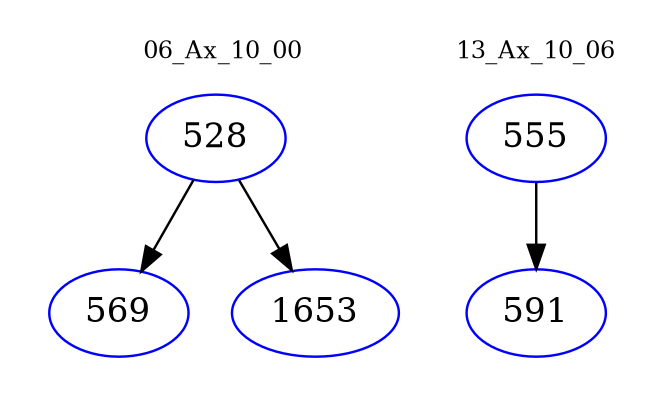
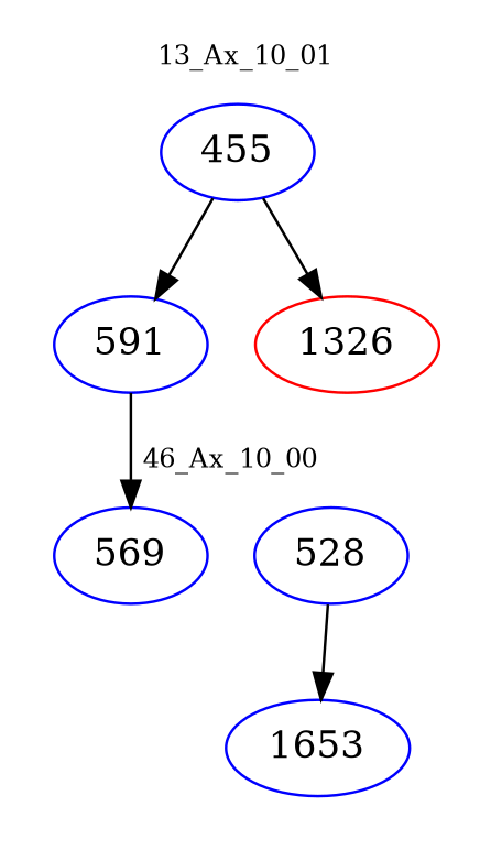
  digraph {
    node [color=blue]
    edge [color=black]
    n1 [label=528]
    n2 [label=569]
    n3 [label=1653]
-   n4 [label=555]
+   n4 [label=455]
    n5 [label=591]
+   n6 [color=red label=1326]
    subgraph cluster_1 {
      color=white
      fontsize=10
-     label="06_Ax_10_00"
+     label="46_Ax_10_00"
      n1
      n2
      n3
    }
    subgraph cluster_2 {
      color=white
      fontsize=10
-     label="13_Ax_10_06"
+     label="13_Ax_10_01"
      n4
      n5
+     n6
    }
-   n1 -> n2
+   n5 -> n2
    n1 -> n3
    n4 -> n5
+   n4 -> n6
  }
